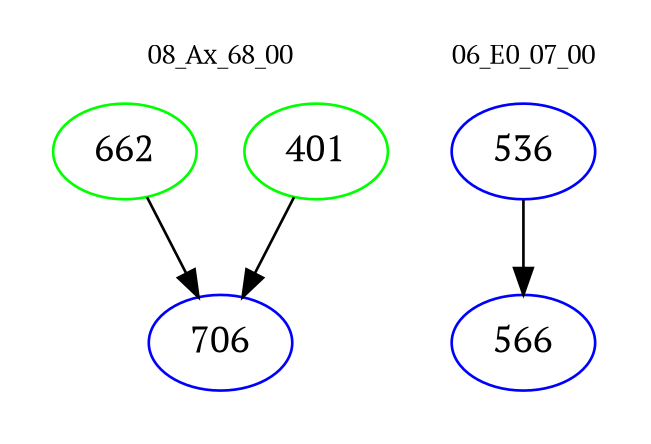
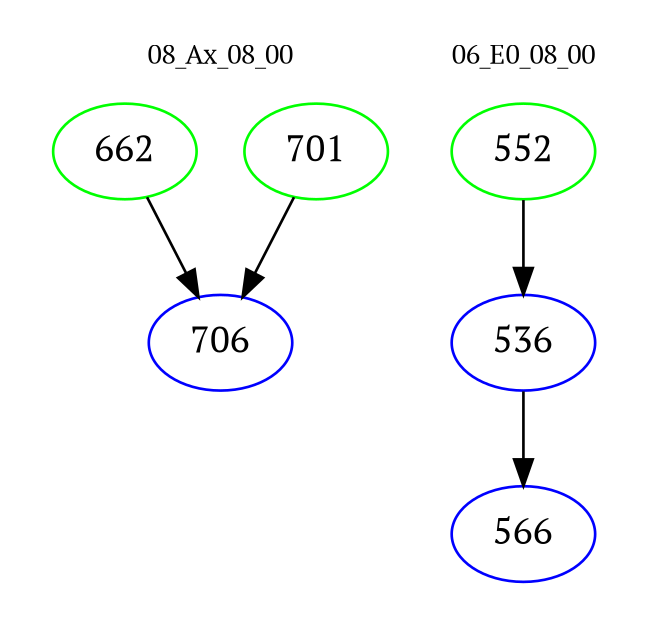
  digraph {
    fontname="PT Serif"
    node [color=green fontname="PT Serif"]
    edge [color=black fontname="PT Serif"]
-   n1 [label=401]
+   n1 [label=701]
    n2 [label=662]
    n3 [color=blue label=706]
+   n4 [label=552]
    n5 [color=blue label=536]
    n6 [color=blue label=566]
    subgraph cluster_1 {
      color=white
      fontsize=10
-     label="08_Ax_68_00"
+     label="08_Ax_08_00"
      n1
      n2
      n3
    }
    subgraph cluster_2 {
      color=white
      fontsize=10
-     label="06_E0_07_00"
+     label="06_E0_08_00"
+     n4
      n5
      n6
    }
    n1 -> n3
    n2 -> n3
+   n4 -> n5
    n5 -> n6
  }
